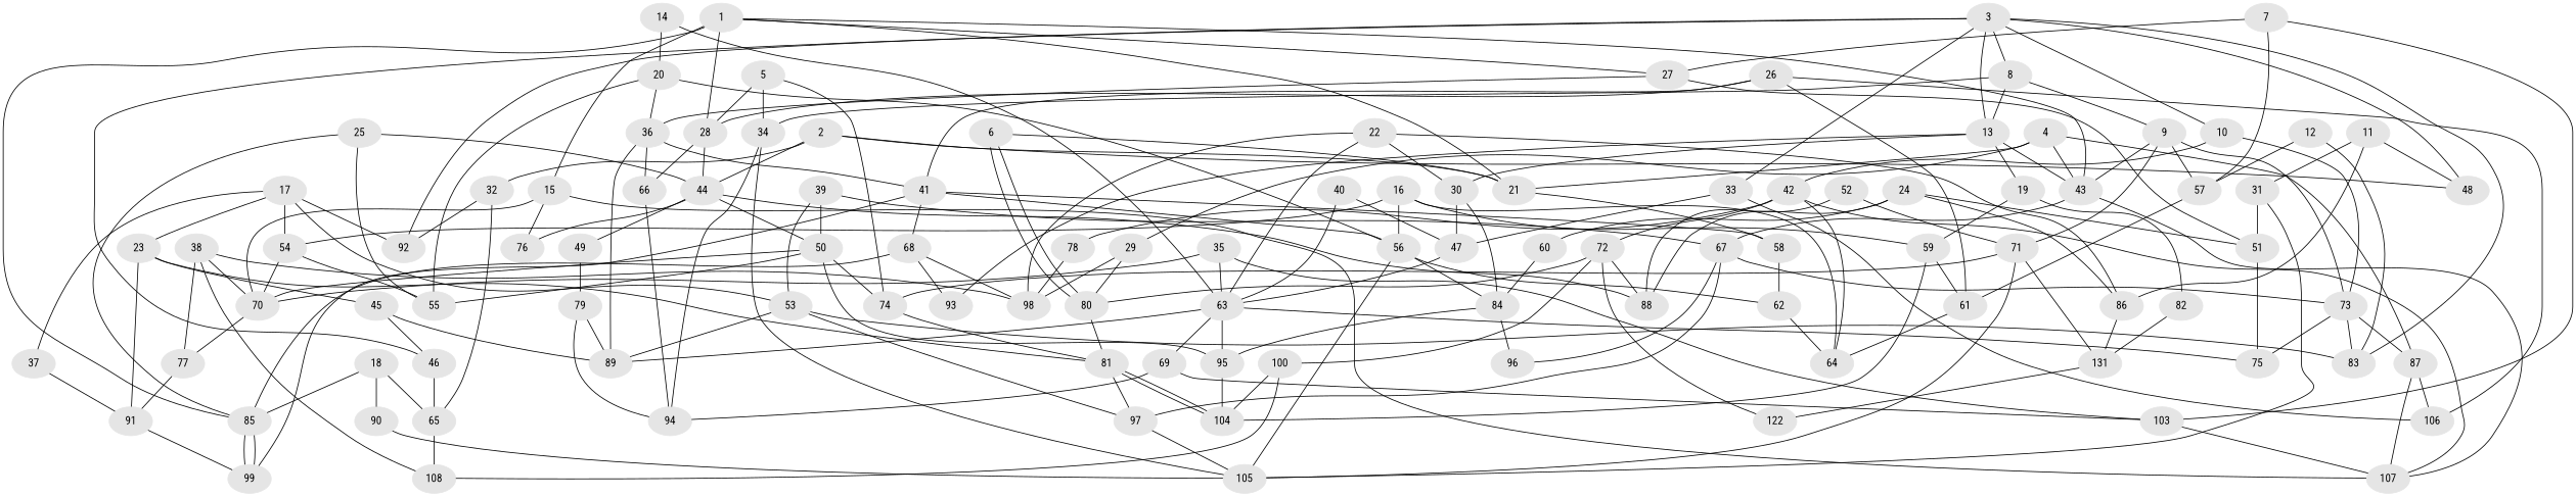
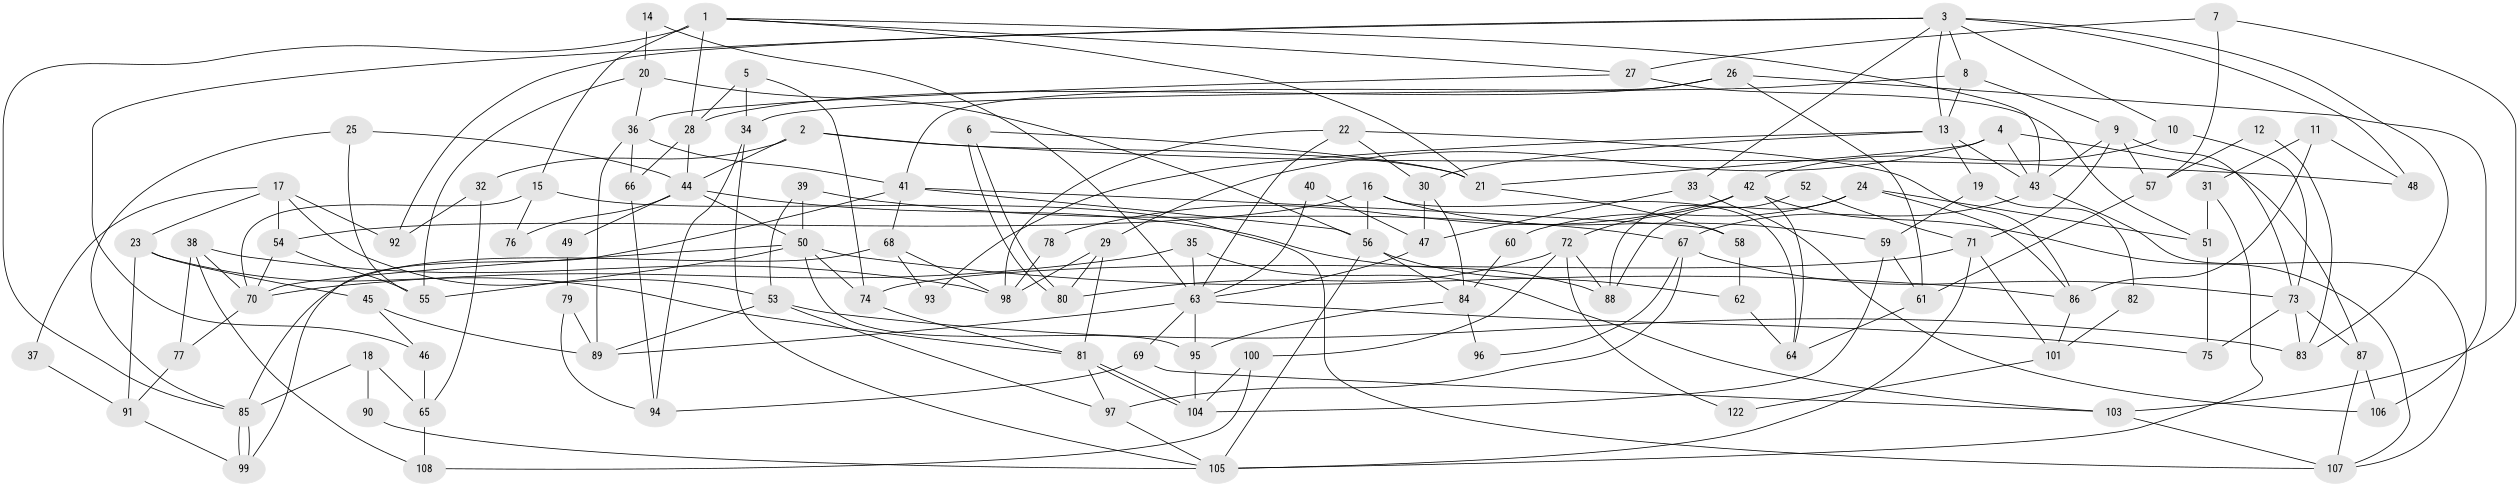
  graph {
    fontname="Roboto Condensed"
    node [color=gray90 fontname="Roboto Condensed" style=filled]
    edge [fontname="Roboto Condensed"]
    1
    15
    21
    27
    28
    43
    85
    70
    76
    107
    58
    36
    51
    44
    66
    67
    99
    2
    32
    48
    92
    65
    88
    50
    49
    3
    8
    10
    13
    33
    46
    83
    34
    9
    73
    42
    19
    30
    93
    106
    47
    4
    29
    87
    80
    98
    5
    74
    105
    94
    81
    6
    7
    57
    103
    39
    53
    61
    71
-   101 [label=131]
+   101
    75
    64
    72
    78
    11
    31
    86
    12
    59
    82
    84
    14
    20
    63
    56
    55
    89
    69
    95
    77
    16
    54
    62
    104
    17
    23
    37
    45
    91
    97
    18
    90
    108
    41
    22
    24
    60
    25
    26
    68
    96
    35
    38
    40
    100
    n106 [label=122]
    79
    52
    1 -- 15
    1 -- 21
    1 -- 27
    1 -- 28
    1 -- 43
    1 -- 85
    15 -- 70
    15 -- 76
    15 -- 107
    21 -- 58
    27 -- 36
    27 -- 51
    28 -- 44
    28 -- 66
    43 -- 107
    43 -- 67
    85 -- 99
    85 -- 99
    70 -- 77
    58 -- 62
    36 -- 66
    36 -- 89
    36 -- 41
    51 -- 75
    44 -- 76
    44 -- 88
    44 -- 50
    44 -- 49
    66 -- 94
    67 -- 73
    67 -- 97
    67 -- 96
    2 -- 21
    2 -- 44
    2 -- 32
    2 -- 48
    32 -- 92
    32 -- 65
    65 -- 108
    50 -- 70
    50 -- 74
+   50 -- 86
    50 -- 55
    50 -- 95
    49 -- 79
    3 -- 48
    3 -- 92
    3 -- 8
    3 -- 10
    3 -- 13
    3 -- 33
    3 -- 46
    3 -- 83
    8 -- 13
    8 -- 34
    8 -- 9
    10 -- 73
    10 -- 42
    13 -- 43
    13 -- 19
    13 -- 30
    13 -- 93
    33 -- 106
    33 -- 47
    46 -- 65
    34 -- 105
    34 -- 94
    9 -- 43
    9 -- 73
    9 -- 57
    9 -- 71
    73 -- 83
    73 -- 87
    73 -- 75
    42 -- 107
    42 -- 64
    42 -- 72
    42 -- 78
    19 -- 59
    19 -- 82
    30 -- 47
    30 -- 84
    47 -- 63
    4 -- 21
    4 -- 43
    4 -- 29
    4 -- 87
    29 -- 80
    29 -- 98
    87 -- 107
    87 -- 106
-   80 -- 81
+   29 -- 81
    5 -- 28
    5 -- 34
    5 -- 74
    74 -- 81
    81 -- 104
    81 -- 104
    81 -- 97
    6 -- 21
    6 -- 80
    6 -- 80
    7 -- 27
    7 -- 57
    7 -- 103
    57 -- 61
    103 -- 107
    39 -- 67
    39 -- 50
    39 -- 53
    53 -- 83
    53 -- 89
    53 -- 97
    61 -- 64
    71 -- 74
    71 -- 105
    71 -- 101
    101 -- n106
    72 -- 88
    72 -- 80
    72 -- 100
    72 -- n106
    78 -- 98
    11 -- 48
    11 -- 31
    11 -- 86
    31 -- 51
    31 -- 105
    86 -- 101
    12 -- 83
    12 -- 57
    59 -- 61
    59 -- 104
    82 -- 101
    84 -- 95
    84 -- 96
    14 -- 20
    14 -- 63
    20 -- 36
    20 -- 56
    20 -- 55
    63 -- 75
    63 -- 89
    63 -- 69
    63 -- 95
    56 -- 105
    56 -- 84
    56 -- 62
    69 -- 94
    69 -- 103
    95 -- 104
    77 -- 91
    16 -- 64
    16 -- 59
    16 -- 56
    16 -- 54
    54 -- 70
    54 -- 55
    62 -- 64
    17 -- 92
    17 -- 53
    17 -- 54
    17 -- 23
    17 -- 37
    23 -- 81
    23 -- 45
    23 -- 91
    37 -- 91
    45 -- 46
    45 -- 89
    91 -- 99
    97 -- 105
    18 -- 85
    18 -- 65
    18 -- 90
    90 -- 105
    41 -- 58
    41 -- 99
    41 -- 56
    41 -- 68
    22 -- 30
    22 -- 98
    22 -- 86
    22 -- 63
    24 -- 51
    24 -- 88
    24 -- 86
    24 -- 60
    60 -- 84
    25 -- 85
    25 -- 44
    25 -- 55
    26 -- 28
    26 -- 106
    26 -- 61
    26 -- 41
    68 -- 85
    68 -- 93
    68 -- 98
    35 -- 70
    35 -- 103
    35 -- 63
    38 -- 70
    38 -- 98
    38 -- 77
    38 -- 108
    40 -- 47
    40 -- 63
    100 -- 104
    100 -- 108
    79 -- 94
    79 -- 89
    52 -- 88
    52 -- 71
  }
